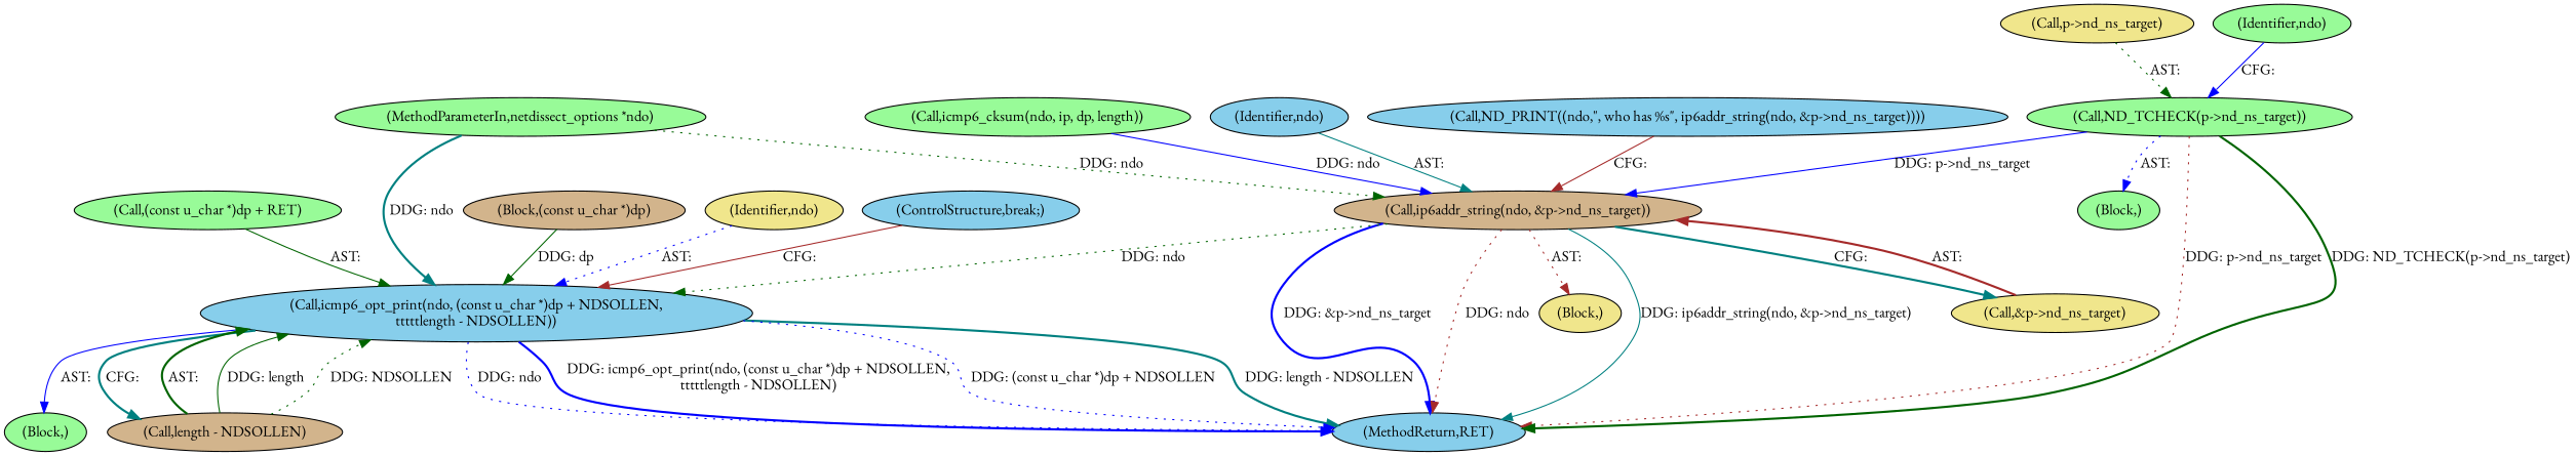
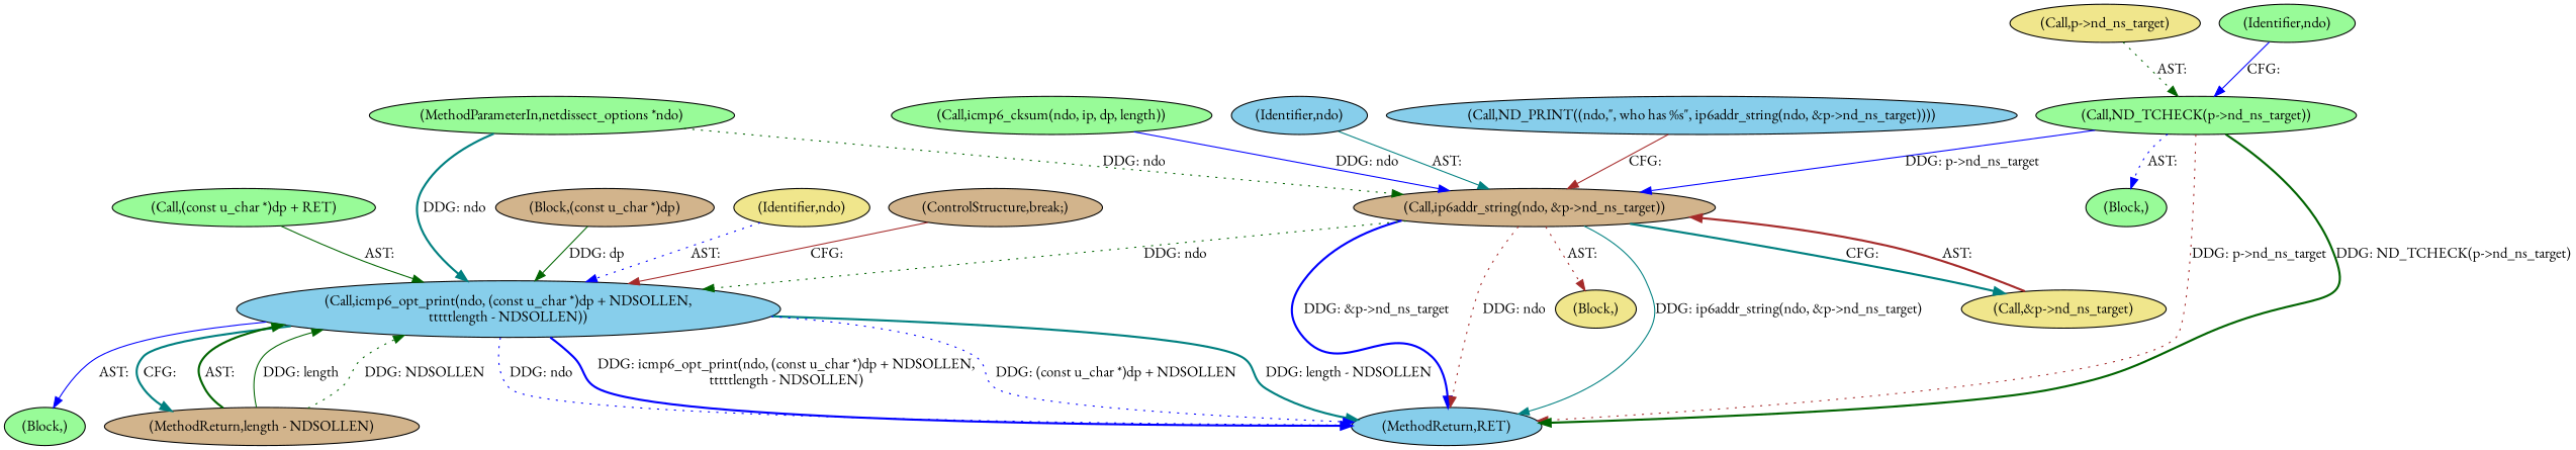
  digraph {
    fontname="EB Garamond"
    node [fillcolor=palegreen fontname="EB Garamond" style=filled]
    edge [color=blue fontname="EB Garamond" style=solid]
    n1 [label="(Call,ND_TCHECK(p->nd_ns_target))"]
    n2 [fillcolor=tan label="(Call,ip6addr_string(ndo, &p->nd_ns_target))"]
    n3 [label="(Block,)"]
    n4 [fillcolor=skyblue label="(MethodReturn,RET)"]
    n5 [fillcolor=skyblue label="(Call,icmp6_opt_print(ndo, (const u_char *)dp + NDSOLLEN,\n\t\t\t\t\tlength - NDSOLLEN))"]
    n6 [fillcolor=khaki label="(Block,)"]
    n7 [fillcolor=khaki label="(Call,&p->nd_ns_target)"]
    n8 [fillcolor=khaki label="(Call,p->nd_ns_target)"]
    n9 [label="(Block,)"]
-   n10 [fillcolor=tan label="(Call,length - NDSOLLEN)"]
+   n10 [fillcolor=tan label="(MethodReturn,length - NDSOLLEN)"]
    n11 [fillcolor=skyblue label="(Call,ND_PRINT((ndo,\", who has %s\", ip6addr_string(ndo, &p->nd_ns_target))))"]
    n12 [label="(Call,(const u_char *)dp + RET)"]
    n13 [label="(Identifier,ndo)"]
    n14 [label="(MethodParameterIn,netdissect_options *ndo)"]
    n15 [label="(Call,icmp6_cksum(ndo, ip, dp, length))"]
    n16 [fillcolor=tan label="(Block,(const u_char *)dp)"]
    n17 [fillcolor=khaki label="(Identifier,ndo)"]
-   n18 [fillcolor=skyblue label="(ControlStructure,break;)"]
+   n18 [fillcolor=tan label="(ControlStructure,break;)"]
    n19 [fillcolor=skyblue label="(Identifier,ndo)"]
    n1 -> n2 [label="DDG: p->nd_ns_target"]
    n1 -> n3 [label="AST: " style=dotted]
    n1 -> n4 [color=brown label="DDG: p->nd_ns_target" style=dotted]
    n1 -> n4 [color=darkgreen label="DDG: ND_TCHECK(p->nd_ns_target)" style=bold]
    n2 -> n4 [label="DDG: &p->nd_ns_target" style=bold]
    n2 -> n4 [color=brown label="DDG: ndo" style=dotted]
    n2 -> n4 [color=teal label="DDG: ip6addr_string(ndo, &p->nd_ns_target)"]
    n2 -> n5 [color=darkgreen label="DDG: ndo" style=dotted]
    n2 -> n6 [color=brown label="AST: " style=dotted]
    n2 -> n7 [color=teal label="CFG: " style=bold]
    n5 -> n4 [color=teal label="DDG: length - NDSOLLEN" style=bold]
    n5 -> n4 [label="DDG: ndo" style=dotted]
    n5 -> n4 [label="DDG: icmp6_opt_print(ndo, (const u_char *)dp + NDSOLLEN,\n\t\t\t\t\tlength - NDSOLLEN)" style=bold]
    n5 -> n4 [label="DDG: (const u_char *)dp + NDSOLLEN" style=dotted]
    n5 -> n9 [label="AST: "]
    n5 -> n10 [color=teal label="CFG: " style=bold]
    n7 -> n2 [color=brown label="AST: " style=bold]
    n8 -> n1 [color=darkgreen label="AST: " style=dotted]
    n10 -> n5 [color=darkgreen label="AST: " style=bold]
    n10 -> n5 [color=darkgreen label="DDG: length"]
    n10 -> n5 [color=darkgreen label="DDG: NDSOLLEN" style=dotted]
    n11 -> n2 [color=brown label="CFG: "]
    n12 -> n5 [color=darkgreen label="AST: "]
    n13 -> n1 [label="CFG: "]
    n14 -> n2 [color=darkgreen label="DDG: ndo" style=dotted]
    n14 -> n5 [color=teal label="DDG: ndo" style=bold]
    n15 -> n2 [label="DDG: ndo"]
    n16 -> n5 [color=darkgreen label="DDG: dp"]
    n17 -> n5 [label="AST: " style=dotted]
    n18 -> n5 [color=brown label="CFG: "]
    n19 -> n2 [color=teal label="AST: "]
  }
